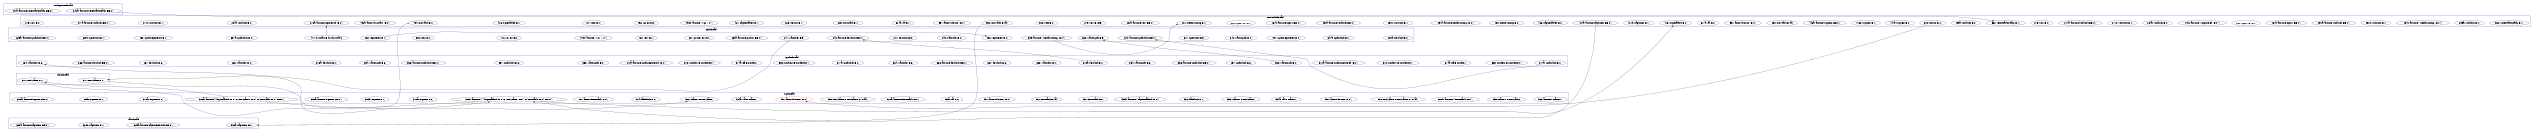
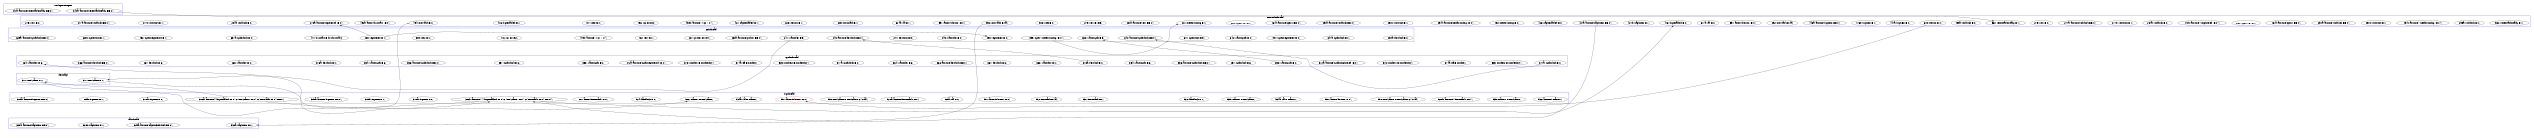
  digraph {
    rankdir=LR
    edge [color=white style=solid]
    n1 [label="340a: assume(reset_task_ready == 0);"]
    n2 [label="340a: assume(reset_task_ready == 0);"]
    n3 [label="329a: assume(napi_scheduled == 0);"]
    n4 [label="332a: napi_sem = 0;"]
    n5 [label="328a: assume(napi_sem == 0);"]
    n6 [label="328b: napi_sem = 1;"]
    n7 [label="638: want_sysfs = 5;"]
    n8 [label="640: assume(sysfs_lock == 0);"]
    n9 [label="389: ret2 = 0;"]
    n10 [label="476: rc1 = ret2;"]
    n11 [label="241: want_dev = 5;"]
    n12 [label="243: assume(dev_lock == 0);"]
    n13 [label="245: want_dev = 0;"]
    n14 [label="398: registered = 0;"]
    n15 [label="631a: sysfs_lock = 0;"]
    n16 [label="477: hw_start = drv_hw_start;"]
    n17 [label="479b: assume(!(rc1 < 0));"]
    n18 [label="482: ret4 = 0;"]
    n19 [label="388: registered = 1;"]
    n20 [label="237: probe1 = ret4;"]
    n21 [label="457: sysfs_registered = 0;"]
    n22 [label="647a: sysfs_lock = 0;"]
    n23 [label="238a: assume(probe1 == 0);"]
-   n24 [label="399: assume(!(netif_running != 0));"]
+   n24 [label="399: sysfs(!(netif_running != 0));"]
    n25 [label="452: sysfs_registered = 1;"]
    n26 [label="250a: dev_lock = 0;"]
    n27 [label="641: sysfs_lock = 5;"]
    n28 [label="642: want_sysfs = 0;"]
    n29 [label="244: dev_lock = 5;"]
    n30 [label="629b: sysfs_lock = 1;"]
    n31 [label="629a: assume(sysfs_lock == 0);"]
    n32 [label="305b: irq_sem = 1;"]
    n33 [label="310a: irq_sem = 0;"]
    n34 [label="534a: val = status1;"]
    n35 [color=red label="597: assert(dev_on != 0);"]
    n36 [label="534a: val = status1;"]
    n37 [label="597: assert(dev_on != 0);"]
    n38 [label="310a: irq_sem = 0;"]
    n39 [label="306b: assume(!((((irq_enabled != 0) & (IntrStatus != 0)) & (IntrMask != 0)) == 0));"]
    n40 [label="306a: assume((((irq_enabled != 0) & (IntrStatus != 0)) & (IntrMask != 0)) == 0);"]
    n41 [label="598: IntrStatus = IntrStatus & (~val);"]
    n42 [label="528b: assume(!(intr_mask != 0));"]
    n43 [label="529a: val = 0;"]
    n44 [label="591: assert(dev_on != 0);"]
    n45 [label="526: status1 = IntrStatus;"]
    n46 [label="592: IntrMask = val;"]
    n47 [label="530: intr_mask = 0;"]
    n48 [label="532: handled2 = 1;"]
    n49 [label="535: status1 = IntrStatus;"]
    n50 [label="598: IntrStatus = IntrStatus & (~val);"]
    n51 [label="528a: assume(intr_mask != 0);"]
-   n52 [label="433b: assume(!(napi_enabled != 0));"]
    n53 [label="305a: assume(irq_sem == 0);"]
    n54 [label="305a: assume(irq_sem == 0);"]
    n55 [label="535: status1 = IntrStatus;"]
    n56 [label="307: assert(intr_mask != 0);"]
    n57 [label="524: handled2 = 0;"]
    n58 [label="305b: irq_sem = 1;"]
    n59 [label="532: assume(!status1);"]
    n60 [label="317: IntrStatus = 1;"]
    n61 [label="317: IntrStatus = 1;"]
    n62 [label="376a: dev_lock = 0;"]
    n63 [label="354: want_sysfs = 6;"]
    n64 [label="373: nondet1 = nondet_int();"]
    n65 [label="374a: off = nondet1;"]
    n66 [label="356: assume(sysfs_lock == 0);"]
    n67 [label="357: sysfs_lock = 6;"]
    n68 [label="364: want_dev = 6;"]
    n69 [label="366: assume(dev_lock == 0);"]
    n70 [label="367: dev_lock = 6;"]
    n71 [label="368: want_dev = 0;"]
    n72 [label="356: assume(sysfs_lock == 0);"]
    n73 [label="357: sysfs_lock = 6;"]
    n74 [label="364: want_dev = 6;"]
    n75 [label="366: assume(dev_lock == 0);"]
    n76 [label="585: nondet2 = nondet_int();"]
    n77 [label="377a: sysfs_lock = 0;"]
    n78 [label="354: want_sysfs = 6;"]
    n79 [label="585: nondet2 = nondet_int();"]
    n80 [label="377a: sysfs_lock = 0;"]
    n81 [label="358: want_sysfs = 0;"]
    n82 [label="372a: assume(sysfs_registered != 0);"]
    n83 [label="373: nondet1 = nondet_int();"]
    n84 [label="374a: off = nondet1;"]
    n85 [label="367: dev_lock = 6;"]
    n86 [label="358: want_sysfs = 0;"]
    n87 [label="368: want_dev = 0;"]
    n88 [label="376a: dev_lock = 0;"]
    n89 [label="372a: assume(sysfs_registered != 0);"]
    n90 [label="611a: val = 0;"]
    n91 [label="591: assert(dev_on != 0);"]
    n92 [label="277a: assume(rtnl_lock == 0);"]
    n93 [label="277b: rtnl_lock = 1;"]
    n94 [label="615: dev_on = 0;"]
    n95 [label="275: ret1 = 0;"]
    n96 [label="447a: irq_sem = 0;"]
    n97 [label="280a: assume(ret1 == 0);"]
    n98 [label="281: netif_running = 1;"]
    n99 [label="277a: assume(rtnl_lock == 0);"]
    n100 [label="277b: rtnl_lock = 1;"]
    n101 [label="492a: assert(hw_start != 0);"]
    n102 [label="494: IntrMask = 0;"]
    n103 [label="427b: napi_sem = 1;"]
    n104 [label="416: irq_enabled = 0;"]
    n105 [label="295a: rtnl_lock = 0;"]
    n106 [label="560: reset_task_ready = 1;"]
    n107 [label="260: open1 = ret1;"]
    n108 [label="261a: assume(open1 == 0);"]
    n109 [label="407: ret3 = 0;"]
    n110 [label="496: rc2 = ret3;"]
    n111 [label="278a: assume(registered != 0);"]
    n112 [label="278b: assume(!(registered != 0));"]
    n113 [label="260: open1 = ret1;"]
    n114 [label="291b: assume(!(netif_running != 0));"]
    n115 [label="605: intr_mask = 1;"]
    n116 [label="604a: val = 1;"]
    n117 [label="284a: rtnl_lock = 0;"]
    n118 [label="591: assert(dev_on != 0);"]
    n119 [label="592: IntrMask = val;"]
    n120 [label="503: ret5 = 0;"]
    n121 [label="279: ret1 = ret5;"]
    n122 [label="427a: assume(napi_sem == 0);"]
    n123 [label="498b: assume(!(rc2 < 0));"]
    n124 [label="421: napi_enabled = 1;"]
    n125 [label="284a: rtnl_lock = 0;"]
    n126 [label="592: IntrMask = val;"]
    n127 [label="446a: assume(irq_sem == 0);"]
    n128 [label="406: irq_enabled = 1;"]
    n129 [label="426: napi_enabled = 0;"]
    n130 [label="290b: rtnl_lock = 1;"]
    n131 [label="261a: assume(open1 == 0);"]
    n132 [label="290a: assume(rtnl_lock == 0);"]
    n133 [label="446b: irq_sem = 1;"]
    n134 [label="290a: assume(rtnl_lock == 0);"]
    n135 [label="290b: rtnl_lock = 1;"]
    n136 [label="291a: assume(netif_running != 0);"]
    n137 [label="603: dev_on = 1;"]
    n138 [label="295a: rtnl_lock = 0;"]
    n139 [label="560: reset_task_ready = 1;"]
    n140 [label="275: ret1 = 0;"]
    n141 [label="292: netif_running = 0;"]
    subgraph cluster_1 {
      color=blue
-     label=workqueue_thread
+     label=workqueue_open
      n1
      n2
    }
    subgraph cluster_2 {
      color=blue
      label=val_thread
      n3
      n4
      n5
      n6
    }
    subgraph cluster_3 {
      color=blue
      label=pci_thread
      n7
      n8
      n9
      n10
      n11
      n12
      n13
      n14
      n15
      n16
      n17
      n18
      n19
      n20
      n21
      n22
      n23
      n24
      n25
      n26
      n27
      n28
      n29
      n30
      n31
    }
    subgraph cluster_4 {
      color=blue
      label=irq_thread
      n32
      n33
      n34
      n35
      n36
      n37
      n38
      n39
      n40
      n41
      n42
      n43
      n44
      n45
      n46
      n47
      n48
      n49
      n50
      n51
-     n52
      n53
      n54
      n55
      n56
      n57
      n58
      n59
    }
    subgraph cluster_5 {
      color=blue
-     label=dev_thread
+     label=dev_napi
      n60
      n61
    }
    subgraph cluster_6 {
      color=blue
      label=sysfs_thread
      n62
      n63
      n64
      n65
      n66
      n67
      n68
      n69
      n70
      n71
      n72
      n73
      n74
      n75
      n76
      n77
      n78
      n79
      n80
      n81
      n82
      n83
      n84
      n85
      n86
      n87
      n88
      n89
    }
    subgraph cluster_7 {
      color=blue
      label=network_thread
      n90
      n91
      n92
      n93
      n94
      n95
      n96
      n97
      n98
      n99
      n100
      n101
      n102
      n103
      n104
      n105
      n106
      n107
      n108
      n109
      n110
      n111
      n112
      n113
      n114
      n115
      n116
      n117
      n118
      n119
      n120
      n121
      n122
      n123
      n124
      n125
      n126
      n127
      n128
      n129
      n130
      n131
      n132
      n133
      n134
      n135
      n136
      n137
      n138
      n139
      n140
      n141
    }
    n1 -> n2
    n2 -> n139 [color=black constraint=false]
    n3 -> n4
    n5 -> n6
    n6 -> n3
    n7 -> n8
    n8 -> n27
    n9 -> n10
    n10 -> n17
    n11 -> n12
    n11 -> n74 [color=black constraint=false]
    n12 -> n29
    n13 -> n14
    n14 -> n24
    n15 -> n16
    n16 -> n19
    n17 -> n18
    n18 -> n20
    n19 -> n9
    n19 -> n14 [color=black constraint=false]
-   n16 -> n111 [color=black constraint=false]
+   n19 -> n111 [color=black constraint=false]
    n20 -> n23
    n21 -> n22
    n22 -> n26
    n23 -> n11
    n24 -> n7
    n24 -> n98 [color=black constraint=false]
    n25 -> n15
    n27 -> n28
    n28 -> n21
    n29 -> n13
    n30 -> n25
    n31 -> n30
    n32 -> n33
    n33 -> n40
    n34 -> n35
    n35 -> n50
    n36 -> n37
    n37 -> n41
    n38 -> n39
    n39 -> n56
    n39 -> n60 [color=black constraint=false]
    n39 -> n104 [color=black constraint=false]
    n40 -> n54
    n40 -> n61 [color=black constraint=false]
    n40 -> n102 [color=black constraint=false]
    n41 -> n42
    n42 -> n55
    n43 -> n44
    n44 -> n46
    n45 -> n34
    n46 -> n47
-   n47 -> n52
    n48 -> n49
    n49 -> n36
    n50 -> n51
    n51 -> n43
-   n52 -> n48
    n53 -> n32
    n54 -> n58
    n55 -> n59
    n56 -> n57
    n57 -> n45
    n58 -> n38
    n60 -> n45 [color=black constraint=false]
    n61 -> n39 [color=black constraint=false]
    n61 -> n60
    n62 -> n12 [color=black constraint=false]
    n62 -> n63
    n63 -> n72
    n64 -> n65
    n65 -> n76
    n66 -> n67
    n67 -> n81
    n68 -> n69
    n69 -> n70
    n70 -> n71
    n71 -> n62
    n72 -> n73
    n73 -> n86
    n74 -> n75
    n75 -> n85
    n76 -> n77
    n77 -> n8 [color=black constraint=false]
    n78 -> n66
    n79 -> n80
    n80 -> n68
    n81 -> n82
    n82 -> n83
    n83 -> n84
    n84 -> n79
    n85 -> n87
    n86 -> n7 [color=black constraint=false]
    n86 -> n89
    n87 -> n88
    n88 -> n78
    n89 -> n64
    n90 -> n91
    n91 -> n126
    n92 -> n93
    n93 -> n117
    n94 -> n35 [color=black constraint=false]
    n94 -> n138
    n95 -> n92
    n96 -> n94
    n97 -> n98
    n98 -> n107
    n99 -> n100
    n100 -> n125
    n101 -> n102
    n102 -> n128
    n103 -> n104
    n104 -> n90
    n105 -> n106
    n107 -> n108
    n108 -> n134
    n109 -> n110
    n110 -> n123
    n111 -> n101
    n112 -> n113
    n113 -> n131
    n114 -> n105
    n115 -> n116
    n116 -> n118
    n117 -> n111
    n118 -> n119
    n119 -> n39 [color=black constraint=false]
    n119 -> n120
    n120 -> n121
    n121 -> n97
    n122 -> n4 [color=black constraint=false]
    n122 -> n103
    n123 -> n124
    n124 -> n137
    n125 -> n112
    n126 -> n127
    n127 -> n133
    n128 -> n109
    n129 -> n122
    n130 -> n114
    n131 -> n132
    n132 -> n130
    n133 -> n96
    n134 -> n135
    n135 -> n136
    n136 -> n141
    n137 -> n115
    n138 -> n139
    n139 -> n140
    n140 -> n99
    n141 -> n129
  }
